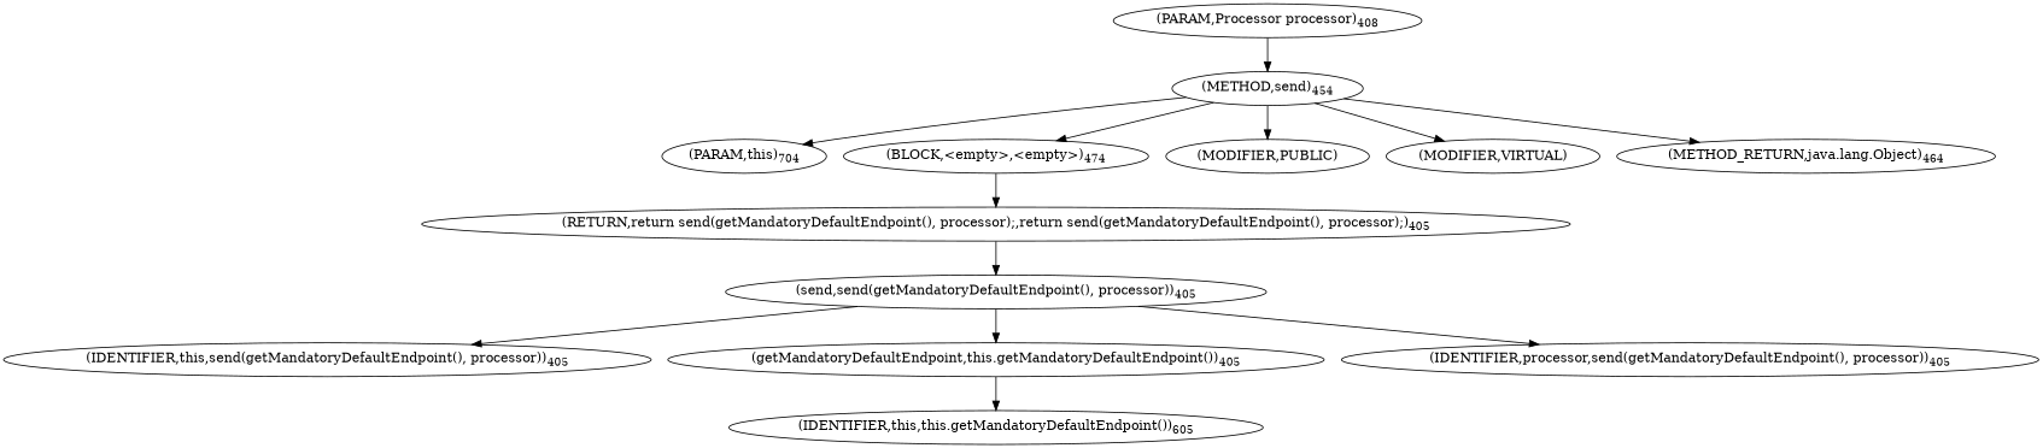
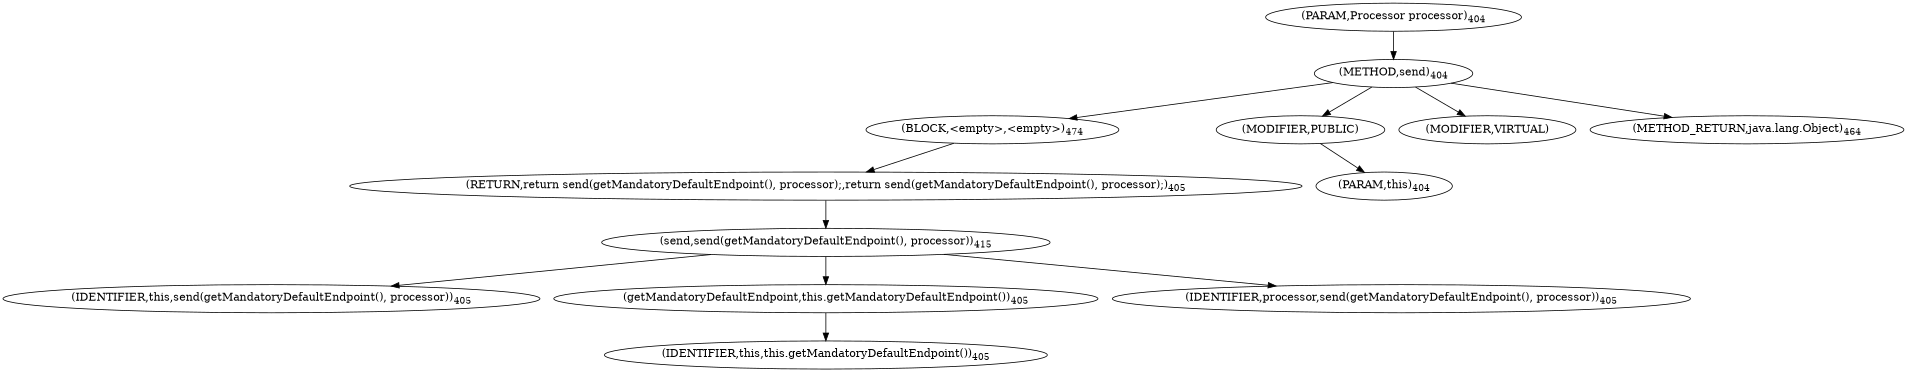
  digraph {
-   n1 [label=<(METHOD,send)<SUB>454</SUB>>]
-   n2 [label=<(PARAM,this)<SUB>704</SUB>>]
+   n1 [label=<(METHOD,send)<SUB>404</SUB>>]
+   n2 [label=<(PARAM,this)<SUB>404</SUB>>]
    n3 [label=<(BLOCK,&lt;empty&gt;,&lt;empty&gt;)<SUB>474</SUB>>]
    n4 [label=<(MODIFIER,PUBLIC)>]
    n5 [label=<(MODIFIER,VIRTUAL)>]
    n6 [label=<(METHOD_RETURN,java.lang.Object)<SUB>464</SUB>>]
-   n7 [label=<(PARAM,Processor processor)<SUB>408</SUB>>]
+   n7 [label=<(PARAM,Processor processor)<SUB>404</SUB>>]
    n8 [label=<(RETURN,return send(getMandatoryDefaultEndpoint(), processor);,return send(getMandatoryDefaultEndpoint(), processor);)<SUB>405</SUB>>]
-   n9 [label=<(send,send(getMandatoryDefaultEndpoint(), processor))<SUB>405</SUB>>]
+   n9 [label=<(send,send(getMandatoryDefaultEndpoint(), processor))<SUB>415</SUB>>]
    n10 [label=<(IDENTIFIER,this,send(getMandatoryDefaultEndpoint(), processor))<SUB>405</SUB>>]
    n11 [label=<(getMandatoryDefaultEndpoint,this.getMandatoryDefaultEndpoint())<SUB>405</SUB>>]
    n12 [label=<(IDENTIFIER,processor,send(getMandatoryDefaultEndpoint(), processor))<SUB>405</SUB>>]
-   n13 [label=<(IDENTIFIER,this,this.getMandatoryDefaultEndpoint())<SUB>605</SUB>>]
-   n1 -> n2
+   n13 [label=<(IDENTIFIER,this,this.getMandatoryDefaultEndpoint())<SUB>405</SUB>>]
+   n4 -> n2
    n1 -> n3
    n1 -> n4
    n1 -> n5
    n1 -> n6
    n3 -> n8
    n7 -> n1
    n8 -> n9
    n9 -> n10
    n9 -> n11
    n9 -> n12
    n11 -> n13
  }
